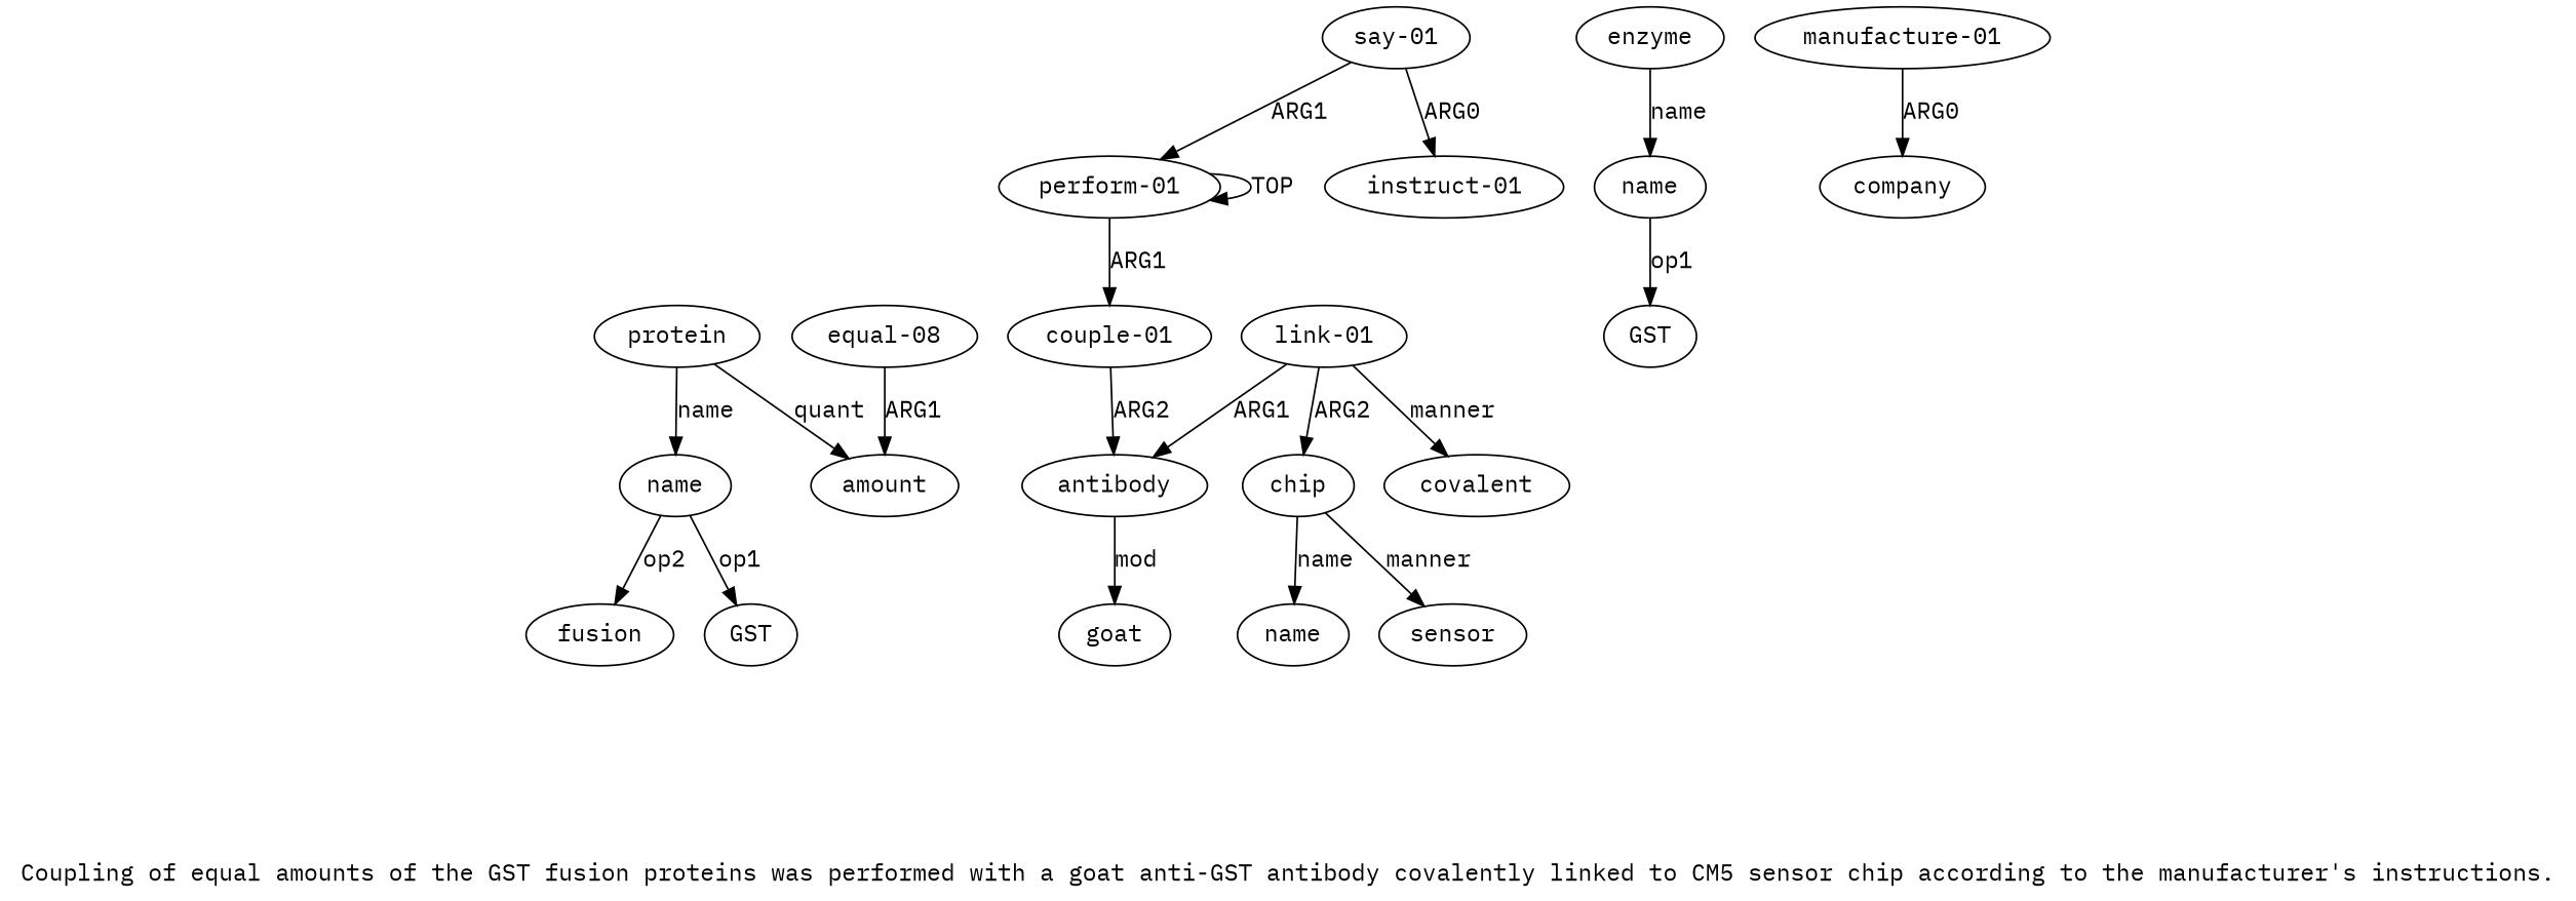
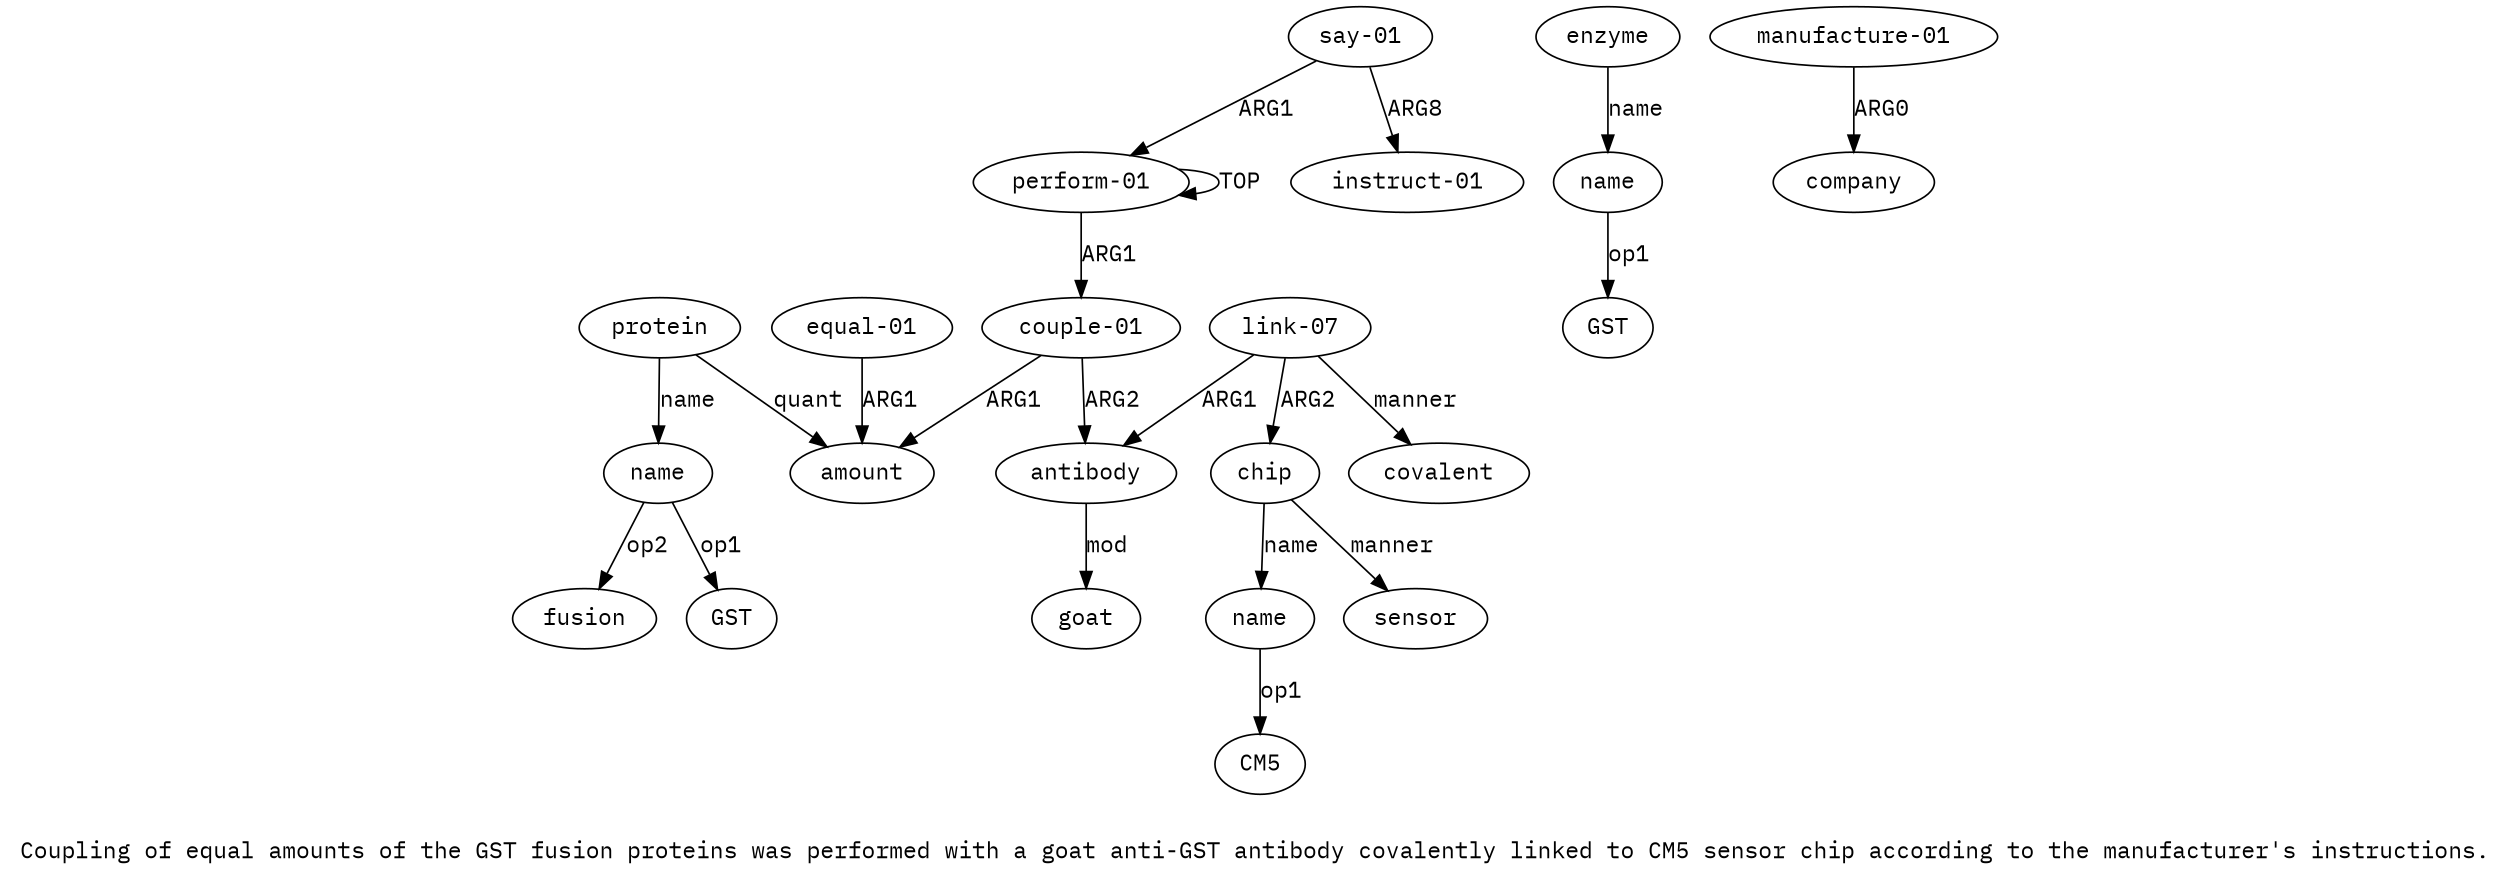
  digraph {
    fontname="IBM Plex Mono"
    label="Coupling of equal amounts of the GST fusion proteins was performed with a goat anti-GST antibody covalently linked to CM5 sensor chip according to the manufacturer's instructions."
    node [color=black fontname="IBM Plex Mono" gold_ind=-1 gold_label=name test_ind=-1 test_label=name]
    edge [color=black fontname="IBM Plex Mono" gold_label=ARG1 test_label=ARG1]
    n1 [gold_label=GST label=GST test_label=GST]
+   n2 [gold_label=CM5 label=CM5 test_label=CM5]
    n3 [gold_label=GST label=GST test_label=GST]
    n4 [gold_ind=15 gold_label=covalent label=covalent test_ind=15 test_label=covalent]
    n5 [gold_ind=14 gold_label=sensor label=sensor test_ind=14 test_label=sensor]
    n6 [gold_ind=17 gold_label="instruct-01" label="instruct-01" test_ind=17 test_label="instruct-01"]
    n7 [gold_ind=18 gold_label=company label=company test_ind=18 test_label=company]
    n8 [gold_ind=16 gold_label="say-01" label="say-01" test_ind=16 test_label="say-01"]
    n9 [gold_ind=0 gold_label="perform-01" label="perform-01" test_ind=0 test_label="perform-01"]
    n10 [gold_ind=1 gold_label="couple-01" label="couple-01" test_ind=1 test_label="couple-01"]
    n11 [gold_ind=6 gold_label=antibody label=antibody test_ind=6 test_label=antibody]
    n12 [gold_ind=2 gold_label=amount label=amount test_ind=2 test_label=amount]
-   n13 [gold_ind=11 gold_label="link-01" label="link-01" test_ind=11 test_label="link-01"]
+   n13 [gold_ind=11 gold_label="link-01" label="link-07" test_ind=11 test_label="link-01"]
    n14 [gold_ind=12 gold_label=chip label=chip test_ind=12 test_label=chip]
    n15 [gold_ind=13 label=name test_ind=13]
    n16 [gold_ind=7 gold_label=goat label=goat test_ind=7 test_label=goat]
    n17 [gold_ind=10 label=name test_ind=10]
    n18 [gold_ind=19 gold_label="manufacture-01" label="manufacture-01" test_ind=19 test_label="manufacture-01"]
    n19 [gold_ind=3 gold_label=protein label=protein test_ind=3 test_label=protein]
    n20 [gold_ind=4 label=name test_ind=4]
    n21 [gold_label=fusion label=fusion test_label=fusion]
-   n22 [gold_ind=5 gold_label="equal-01" label="equal-08" test_ind=5 test_label="equal-01"]
+   n22 [gold_ind=5 gold_label="equal-01" label="equal-01" test_ind=5 test_label="equal-01"]
    n23 [gold_ind=9 gold_label=enzyme label=enzyme test_ind=9 test_label=enzyme]
-   n8 -> n6 [gold_label=ARG0 label=ARG0 test_label=ARG0]
+   n8 -> n6 [gold_label=ARG0 label=ARG8 test_label=ARG0]
    n8 -> n9 [label=ARG1]
    n9 -> n9 [gold_label=TOP label=TOP test_label=TOP]
    n9 -> n10 [label=ARG1]
    n10 -> n11 [gold_label=ARG2 label=ARG2 test_label=ARG2]
+   n10 -> n12 [label=ARG1]
    n11 -> n16 [gold_label=mod label=mod test_label=mod]
    n13 -> n4 [gold_label=manner label=manner test_label=manner]
    n13 -> n11 [label=ARG1]
    n13 -> n14 [gold_label=ARG2 label=ARG2 test_label=ARG2]
    n14 -> n5 [gold_label=mod label=manner test_label=mod]
    n14 -> n15 [gold_label=name label=name test_label=name]
+   n15 -> n2 [gold_label=op1 label=op1 test_label=op1]
    n17 -> n3 [gold_label=op1 label=op1 test_label=op1]
    n18 -> n7 [gold_label=ARG0 label=ARG0 test_label=ARG0]
    n19 -> n12 [gold_label=quant label=quant test_label=quant]
    n19 -> n20 [gold_label=name label=name test_label=name]
    n20 -> n1 [gold_label=op1 label=op1 test_label=op1]
    n20 -> n21 [gold_label=op2 label=op2 test_label=op2]
    n22 -> n12 [label=ARG1]
    n23 -> n17 [gold_label=name label=name test_label=name]
  }
